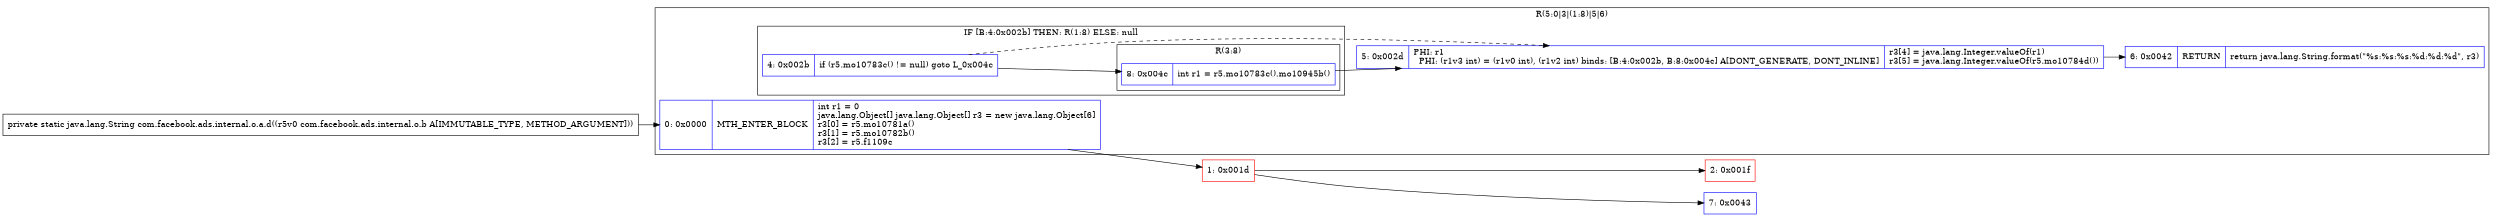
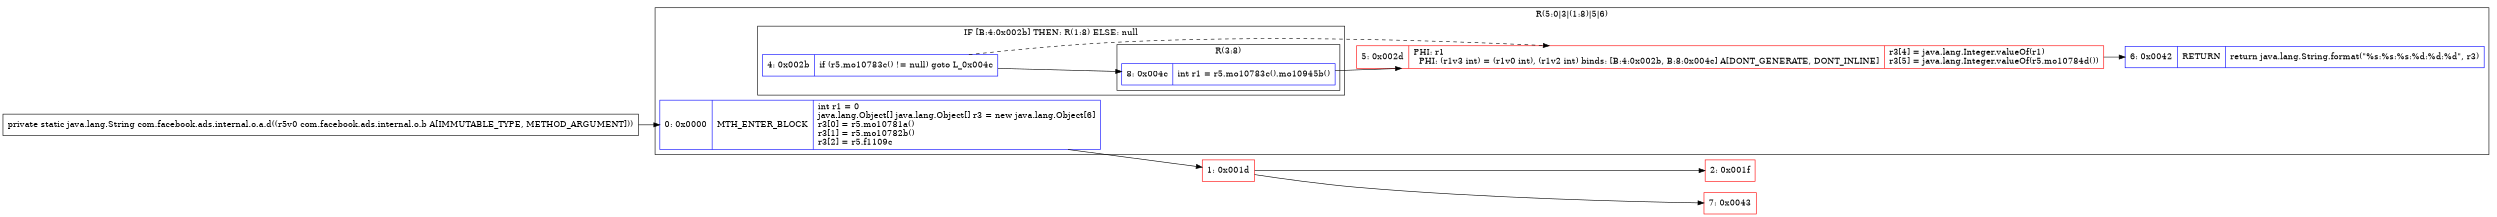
  digraph {
    rankdir=LR
    node [color=blue shape=record]
    n1 [label="{8\:\ 0x004c|int r1 = r5.mo10783c().mo10945b()\l}"]
    n2 [label="{4\:\ 0x002b|if (r5.mo10783c() != null) goto L_0x004c\l}"]
    n3 [label="{0\:\ 0x0000|MTH_ENTER_BLOCK\l|int r1 = 0\ljava.lang.Object[] java.lang.Object[] r3 = new java.lang.Object[6]\lr3[0] = r5.mo10781a()\lr3[1] = r5.mo10782b()\lr3[2] = r5.f1109c\l}"]
-   n4 [label="{5\:\ 0x002d|PHI: r1 \l  PHI: (r1v3 int) = (r1v0 int), (r1v2 int) binds: [B:4:0x002b, B:8:0x004c] A[DONT_GENERATE, DONT_INLINE]\l|r3[4] = java.lang.Integer.valueOf(r1)\lr3[5] = java.lang.Integer.valueOf(r5.mo10784d())\l}"]
+   n4 [color=red label="{5\:\ 0x002d|PHI: r1 \l  PHI: (r1v3 int) = (r1v0 int), (r1v2 int) binds: [B:4:0x002b, B:8:0x004c] A[DONT_GENERATE, DONT_INLINE]\l|r3[4] = java.lang.Integer.valueOf(r1)\lr3[5] = java.lang.Integer.valueOf(r5.mo10784d())\l}"]
    n5 [label="{6\:\ 0x0042|RETURN\l|return java.lang.String.format(\"%s:%s:%s:%d:%d:%d\", r3)\l}"]
    n6 [color=red label="{1\:\ 0x001d}"]
    n7 [color=red label="{2\:\ 0x001f}"]
-   n8 [label="{7\:\ 0x0043}"]
+   n8 [color=red label="{7\:\ 0x0043}"]
    n9 [label="{private static java.lang.String com.facebook.ads.internal.o.a.d((r5v0 com.facebook.ads.internal.o.b A[IMMUTABLE_TYPE, METHOD_ARGUMENT])) }" color=""]
    subgraph cluster_1 {
      label="R(5:0|3|(1:8)|5|6)"
      n3
      n4
      n5
      subgraph cluster_2 {
        label="IF [B:4:0x002b] THEN: R(1:8) ELSE: null"
        n2
        subgraph cluster_3 {
          label="R(3:8)"
          n1
        }
      }
    }
    n1 -> n4
    n2 -> n1
    n2 -> n4 [style=dashed]
    n3 -> n6
    n4 -> n5
    n6 -> n7
    n6 -> n8
    n9 -> n3
  }
